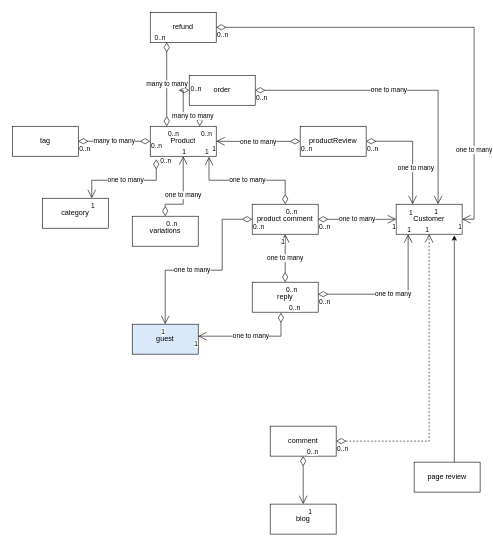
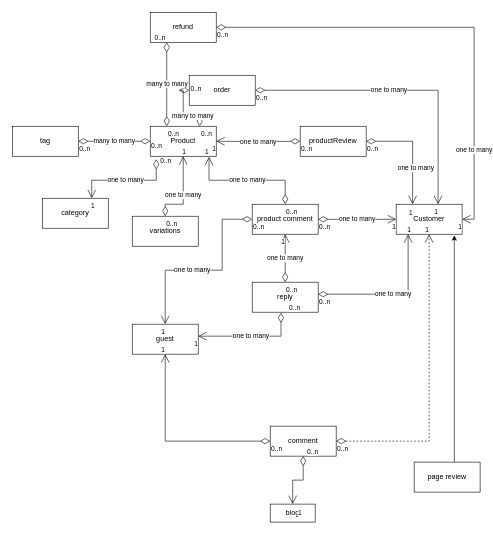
  <mxCell id="0" />
  <mxCell id="1" parent="0" />
  <mxCell id="2" value="Product" style="html=1;whiteSpace=wrap;" parent="1" vertex="1"><mxGeometry x="250" y="210" width="110" height="50" as="geometry" /></mxCell>
  <mxCell id="3" value="Customer" style="html=1;whiteSpace=wrap;" parent="1" vertex="1"><mxGeometry x="660" y="340" width="110" height="50" as="geometry" /></mxCell>
  <mxCell id="4" value="variations" style="html=1;whiteSpace=wrap;" parent="1" vertex="1"><mxGeometry x="220" y="360" width="110" height="50" as="geometry" /></mxCell>
  <mxCell id="5" value="one to many" style="endArrow=open;html=1;endSize=12;startArrow=diamondThin;startSize=14;startFill=0;edgeStyle=orthogonalEdgeStyle;rounded=0;verticalAlign=middle;exitX=0.5;exitY=0;exitDx=0;exitDy=0;entryX=0.5;entryY=1;entryDx=0;entryDy=0;" parent="1" source="4" target="2" edge="1"><mxGeometry relative="1" as="geometry"><mxPoint x="520" y="236" as="sourcePoint" /><mxPoint x="360" y="236" as="targetPoint" /><Array as="points"><mxPoint x="275" y="340" /><mxPoint x="305" y="340" /></Array></mxGeometry></mxCell>
  <mxCell id="6" value="0..n" style="edgeLabel;resizable=0;html=1;align=left;verticalAlign=top;" parent="5" connectable="0" vertex="1"><mxGeometry x="-1" relative="1" as="geometry" /></mxCell>
  <mxCell id="7" value="1" style="edgeLabel;resizable=0;html=1;align=right;verticalAlign=top;" parent="5" connectable="0" vertex="1"><mxGeometry x="1" relative="1" as="geometry"><mxPoint x="5" y="-20" as="offset" /></mxGeometry></mxCell>
  <mxCell id="8" value="category" style="html=1;whiteSpace=wrap;" parent="1" vertex="1"><mxGeometry x="70" y="330" width="110" height="50" as="geometry" /></mxCell>
  <mxCell id="9" value="tag" style="html=1;whiteSpace=wrap;" parent="1" vertex="1"><mxGeometry x="20" y="210" width="110" height="50" as="geometry" /></mxCell>
  <mxCell id="10" value="productReview" style="html=1;whiteSpace=wrap;" parent="1" vertex="1"><mxGeometry x="500" y="210" width="110" height="50" as="geometry" /></mxCell>
- <mxCell id="11" value="guest" style="html=1;whiteSpace=wrap;fillColor=#dae8fc;" parent="1" vertex="1"><mxGeometry x="220" y="540" width="110" height="50" as="geometry" /></mxCell>
+ <mxCell id="11" value="guest" style="html=1;whiteSpace=wrap;" parent="1" vertex="1"><mxGeometry x="220" y="540" width="110" height="50" as="geometry" /></mxCell>
  <mxCell id="12" value="product comment" style="html=1;whiteSpace=wrap;" parent="1" vertex="1"><mxGeometry x="420" y="340" width="110" height="50" as="geometry" /></mxCell>
  <mxCell id="13" value="one to many" style="endArrow=open;html=1;endSize=12;startArrow=diamondThin;startSize=14;startFill=0;edgeStyle=orthogonalEdgeStyle;rounded=0;entryX=0.75;entryY=0;entryDx=0;entryDy=0;exitX=0.091;exitY=1.1;exitDx=0;exitDy=0;exitPerimeter=0;" parent="1" source="2" target="8" edge="1"><mxGeometry relative="1" as="geometry"><mxPoint x="260" y="270" as="sourcePoint" /><mxPoint x="305" y="360" as="targetPoint" /><Array as="points"><mxPoint x="260" y="300" /><mxPoint x="153" y="300" /></Array></mxGeometry></mxCell>
  <mxCell id="14" value="0..n" style="edgeLabel;resizable=0;html=1;align=left;verticalAlign=top;" parent="13" connectable="0" vertex="1"><mxGeometry x="-1" relative="1" as="geometry"><mxPoint x="5" y="-10" as="offset" /></mxGeometry></mxCell>
  <mxCell id="15" value="1" style="edgeLabel;resizable=0;html=1;align=right;verticalAlign=top;" parent="13" connectable="0" vertex="1"><mxGeometry x="1" relative="1" as="geometry"><mxPoint x="5" as="offset" /></mxGeometry></mxCell>
  <mxCell id="16" value="one to many" style="endArrow=open;html=1;endSize=12;startArrow=diamondThin;startSize=14;startFill=0;edgeStyle=orthogonalEdgeStyle;rounded=0;entryX=0.891;entryY=1.02;entryDx=0;entryDy=0;exitX=0.5;exitY=0;exitDx=0;exitDy=0;entryPerimeter=0;" parent="1" source="12" target="2" edge="1"><mxGeometry relative="1" as="geometry"><mxPoint x="470" y="330" as="sourcePoint" /><mxPoint x="630" y="330" as="targetPoint" /><Array as="points"><mxPoint x="475" y="300" /><mxPoint x="348" y="300" /></Array></mxGeometry></mxCell>
  <mxCell id="17" value="0..n" style="edgeLabel;resizable=0;html=1;align=left;verticalAlign=top;" parent="16" connectable="0" vertex="1"><mxGeometry x="-1" relative="1" as="geometry" /></mxCell>
  <mxCell id="18" value="1" style="edgeLabel;resizable=0;html=1;align=right;verticalAlign=top;" parent="16" connectable="0" vertex="1"><mxGeometry x="1" relative="1" as="geometry"><mxPoint y="-21" as="offset" /></mxGeometry></mxCell>
  <mxCell id="19" value="reply" style="html=1;whiteSpace=wrap;" parent="1" vertex="1"><mxGeometry x="420" y="470" width="110" height="50" as="geometry" /></mxCell>
  <mxCell id="20" value="one to many" style="endArrow=open;html=1;endSize=12;startArrow=diamondThin;startSize=14;startFill=0;edgeStyle=orthogonalEdgeStyle;rounded=0;entryX=0.5;entryY=1;entryDx=0;entryDy=0;exitX=0.5;exitY=0;exitDx=0;exitDy=0;" parent="1" source="19" target="12" edge="1"><mxGeometry relative="1" as="geometry"><mxPoint x="470" y="470" as="sourcePoint" /><mxPoint x="630" y="470" as="targetPoint" /></mxGeometry></mxCell>
  <mxCell id="21" value="0..n" style="edgeLabel;resizable=0;html=1;align=left;verticalAlign=top;" parent="20" connectable="0" vertex="1"><mxGeometry x="-1" relative="1" as="geometry" /></mxCell>
  <mxCell id="22" value="1" style="edgeLabel;resizable=0;html=1;align=right;verticalAlign=top;" parent="20" connectable="0" vertex="1"><mxGeometry x="1" relative="1" as="geometry" /></mxCell>
  <mxCell id="23" value="many to many" style="endArrow=diamondThin;html=1;endSize=14;startArrow=diamondThin;startSize=14;startFill=0;edgeStyle=orthogonalEdgeStyle;rounded=0;entryX=0;entryY=0.5;entryDx=0;entryDy=0;exitX=1;exitY=0.5;exitDx=0;exitDy=0;endFill=0;" parent="1" source="9" target="2" edge="1"><mxGeometry relative="1" as="geometry"><mxPoint x="145" y="200" as="sourcePoint" /><mxPoint x="145" y="200" as="targetPoint" /><mxPoint as="offset" /></mxGeometry></mxCell>
  <mxCell id="24" value="0..n" style="edgeLabel;resizable=0;html=1;align=left;verticalAlign=top;" parent="23" connectable="0" vertex="1"><mxGeometry x="-1" relative="1" as="geometry" /></mxCell>
  <mxCell id="25" value="0..n" style="edgeLabel;resizable=0;html=1;align=right;verticalAlign=top;" parent="23" connectable="0" vertex="1"><mxGeometry x="1" relative="1" as="geometry"><mxPoint x="20" y="-5" as="offset" /></mxGeometry></mxCell>
  <mxCell id="26" value="one to many" style="endArrow=open;html=1;endSize=12;startArrow=diamondThin;startSize=14;startFill=0;edgeStyle=orthogonalEdgeStyle;rounded=0;" parent="1" target="3" edge="1"><mxGeometry relative="1" as="geometry"><mxPoint x="530" y="365" as="sourcePoint" /><mxPoint x="500" y="365" as="targetPoint" /></mxGeometry></mxCell>
  <mxCell id="27" value="0..n" style="edgeLabel;resizable=0;html=1;align=left;verticalAlign=top;" parent="26" connectable="0" vertex="1"><mxGeometry x="-1" relative="1" as="geometry" /></mxCell>
  <mxCell id="28" value="1" style="edgeLabel;resizable=0;html=1;align=right;verticalAlign=top;" parent="26" connectable="0" vertex="1"><mxGeometry x="1" relative="1" as="geometry" /></mxCell>
  <mxCell id="29" value="one to many" style="endArrow=open;html=1;endSize=12;startArrow=diamondThin;startSize=14;startFill=0;edgeStyle=orthogonalEdgeStyle;rounded=0;" parent="1" edge="1"><mxGeometry relative="1" as="geometry"><mxPoint x="530" y="490" as="sourcePoint" /><mxPoint x="680" y="390" as="targetPoint" /><Array as="points"><mxPoint x="680" y="490" /><mxPoint x="680" y="390" /></Array></mxGeometry></mxCell>
  <mxCell id="30" value="0..n" style="edgeLabel;resizable=0;html=1;align=left;verticalAlign=top;" parent="29" connectable="0" vertex="1"><mxGeometry x="-1" relative="1" as="geometry" /></mxCell>
  <mxCell id="31" value="1" style="edgeLabel;resizable=0;html=1;align=right;verticalAlign=top;" parent="29" connectable="0" vertex="1"><mxGeometry x="1" relative="1" as="geometry"><mxPoint x="5" y="-20" as="offset" /></mxGeometry></mxCell>
  <mxCell id="32" value="one to many" style="endArrow=open;html=1;endSize=12;startArrow=diamondThin;startSize=14;startFill=0;edgeStyle=orthogonalEdgeStyle;rounded=0;" parent="1" target="2" edge="1"><mxGeometry relative="1" as="geometry"><mxPoint x="500" y="235" as="sourcePoint" /><mxPoint x="360" y="235" as="targetPoint" /></mxGeometry></mxCell>
  <mxCell id="33" value="0..n" style="edgeLabel;resizable=0;html=1;align=left;verticalAlign=top;" parent="32" connectable="0" vertex="1"><mxGeometry x="-1" relative="1" as="geometry" /></mxCell>
  <mxCell id="34" value="1" style="edgeLabel;resizable=0;html=1;align=right;verticalAlign=top;" parent="32" connectable="0" vertex="1"><mxGeometry x="1" relative="1" as="geometry" /></mxCell>
  <mxCell id="35" value="one to many" style="endArrow=open;html=1;endSize=12;startArrow=diamondThin;startSize=14;startFill=0;edgeStyle=orthogonalEdgeStyle;rounded=0;entryX=0.25;entryY=0;entryDx=0;entryDy=0;" parent="1" source="10" target="3" edge="1"><mxGeometry x="0.333" y="5" relative="1" as="geometry"><mxPoint x="610" y="235" as="sourcePoint" /><mxPoint x="770" y="235" as="targetPoint" /><mxPoint as="offset" /></mxGeometry></mxCell>
  <mxCell id="36" value="0..n" style="edgeLabel;resizable=0;html=1;align=left;verticalAlign=top;" parent="35" connectable="0" vertex="1"><mxGeometry x="-1" relative="1" as="geometry" /></mxCell>
  <mxCell id="37" value="1" style="edgeLabel;resizable=0;html=1;align=right;verticalAlign=top;" parent="35" connectable="0" vertex="1"><mxGeometry x="1" relative="1" as="geometry" /></mxCell>
  <mxCell id="38" value="order" style="html=1;whiteSpace=wrap;" parent="1" vertex="1"><mxGeometry x="315" y="125" width="110" height="50" as="geometry" /></mxCell>
  <mxCell id="39" value="one to many" style="endArrow=open;html=1;endSize=12;startArrow=diamondThin;startSize=14;startFill=0;edgeStyle=orthogonalEdgeStyle;rounded=0;entryX=0.636;entryY=0;entryDx=0;entryDy=0;entryPerimeter=0;" parent="1" source="38" target="3" edge="1"><mxGeometry x="-0.101" relative="1" as="geometry"><mxPoint x="360" y="65" as="sourcePoint" /><mxPoint x="520" y="65" as="targetPoint" /><mxPoint as="offset" /></mxGeometry></mxCell>
  <mxCell id="40" value="0..n" style="edgeLabel;resizable=0;html=1;align=left;verticalAlign=top;" parent="39" connectable="0" vertex="1"><mxGeometry x="-1" relative="1" as="geometry" /></mxCell>
  <mxCell id="41" value="1" style="edgeLabel;resizable=0;html=1;align=right;verticalAlign=top;" parent="39" connectable="0" vertex="1"><mxGeometry x="1" relative="1" as="geometry" /></mxCell>
  <mxCell id="42" value="many to many" style="endArrow=diamondThin;html=1;endSize=14;startArrow=diamondThin;startSize=14;startFill=0;edgeStyle=orthogonalEdgeStyle;rounded=0;exitX=0.75;exitY=0;exitDx=0;exitDy=0;entryX=0;entryY=0.5;entryDx=0;entryDy=0;endFill=0;" parent="1" source="2" target="38" edge="1"><mxGeometry x="-0.415" relative="1" as="geometry"><mxPoint x="305" y="50" as="sourcePoint" /><mxPoint x="305" y="50" as="targetPoint" /><mxPoint as="offset" /></mxGeometry></mxCell>
  <mxCell id="43" value="0..n" style="edgeLabel;resizable=0;html=1;align=left;verticalAlign=top;" parent="42" connectable="0" vertex="1"><mxGeometry x="-1" relative="1" as="geometry" /></mxCell>
  <mxCell id="44" value="0..n" style="edgeLabel;resizable=0;html=1;align=right;verticalAlign=top;" parent="42" connectable="0" vertex="1"><mxGeometry x="1" relative="1" as="geometry"><mxPoint x="20" y="-15" as="offset" /></mxGeometry></mxCell>
  <mxCell id="45" value="refund" style="html=1;whiteSpace=wrap;" parent="1" vertex="1"><mxGeometry x="250" y="20" width="110" height="50" as="geometry" /></mxCell>
  <mxCell id="46" value="many to many" style="endArrow=diamondThin;html=1;endSize=14;startArrow=diamondThin;startSize=14;startFill=0;edgeStyle=orthogonalEdgeStyle;rounded=0;exitX=0.25;exitY=0;exitDx=0;exitDy=0;entryX=0.25;entryY=1;entryDx=0;entryDy=0;endFill=0;" parent="1" source="2" target="45" edge="1"><mxGeometry relative="1" as="geometry"><mxPoint x="305" y="50" as="sourcePoint" /><mxPoint x="305" y="50" as="targetPoint" /><mxPoint as="offset" /></mxGeometry></mxCell>
  <mxCell id="47" value="0..n" style="edgeLabel;resizable=0;html=1;align=left;verticalAlign=top;" parent="46" connectable="0" vertex="1"><mxGeometry x="-1" relative="1" as="geometry" /></mxCell>
  <mxCell id="48" value="0..n" style="edgeLabel;resizable=0;html=1;align=right;verticalAlign=top;" parent="46" connectable="0" vertex="1"><mxGeometry x="1" relative="1" as="geometry"><mxPoint x="-2" y="-20" as="offset" /></mxGeometry></mxCell>
  <mxCell id="49" value="one to many" style="endArrow=open;html=1;endSize=12;startArrow=diamondThin;startSize=14;startFill=0;edgeStyle=orthogonalEdgeStyle;rounded=0;entryX=1;entryY=0.5;entryDx=0;entryDy=0;" parent="1" source="45" target="3" edge="1"><mxGeometry x="0.649" relative="1" as="geometry"><mxPoint x="360" y="45" as="sourcePoint" /><mxPoint x="520" y="45" as="targetPoint" /><Array as="points"><mxPoint x="790" y="45" /><mxPoint x="790" y="365" /></Array><mxPoint as="offset" /></mxGeometry></mxCell>
  <mxCell id="50" value="0..n" style="edgeLabel;resizable=0;html=1;align=left;verticalAlign=top;" parent="49" connectable="0" vertex="1"><mxGeometry x="-1" relative="1" as="geometry" /></mxCell>
  <mxCell id="51" value="1" style="edgeLabel;resizable=0;html=1;align=right;verticalAlign=top;" parent="49" connectable="0" vertex="1"><mxGeometry x="1" relative="1" as="geometry" /></mxCell>
  <mxCell id="52" value="one to many" style="endArrow=open;html=1;endSize=12;startArrow=diamondThin;startSize=14;startFill=0;edgeStyle=orthogonalEdgeStyle;rounded=0;entryX=0.5;entryY=0;entryDx=0;entryDy=0;" parent="1" source="12" target="11" edge="1"><mxGeometry x="0.156" relative="1" as="geometry"><mxPoint x="260" y="365" as="sourcePoint" /><mxPoint x="260" y="365" as="targetPoint" /><Array as="points"><mxPoint x="370" y="365" /><mxPoint x="370" y="450" /><mxPoint x="275" y="450" /></Array><mxPoint as="offset" /></mxGeometry></mxCell>
  <mxCell id="53" value="0..n" style="edgeLabel;resizable=0;html=1;align=left;verticalAlign=top;" parent="52" connectable="0" vertex="1"><mxGeometry x="-1" relative="1" as="geometry" /></mxCell>
  <mxCell id="54" value="1" style="edgeLabel;resizable=0;html=1;align=right;verticalAlign=top;" parent="52" connectable="0" vertex="1"><mxGeometry x="1" relative="1" as="geometry" /></mxCell>
  <mxCell id="55" value="one to many" style="endArrow=open;html=1;endSize=12;startArrow=diamondThin;startSize=14;startFill=0;edgeStyle=orthogonalEdgeStyle;rounded=0;entryX=0.436;entryY=1.02;entryDx=0;entryDy=0;entryPerimeter=0;exitX=0.436;exitY=1.02;exitDx=0;exitDy=0;exitPerimeter=0;" parent="1" source="19" edge="1"><mxGeometry relative="1" as="geometry"><mxPoint x="490" y="560" as="sourcePoint" /><mxPoint x="330" y="560" as="targetPoint" /><Array as="points"><mxPoint x="468" y="560" /></Array></mxGeometry></mxCell>
  <mxCell id="56" value="0..n" style="edgeLabel;resizable=0;html=1;align=left;verticalAlign=top;" parent="55" connectable="0" vertex="1"><mxGeometry x="-1" relative="1" as="geometry"><mxPoint x="12" y="-21" as="offset" /></mxGeometry></mxCell>
  <mxCell id="57" value="1" style="edgeLabel;resizable=0;html=1;align=right;verticalAlign=top;" parent="55" connectable="0" vertex="1"><mxGeometry x="1" relative="1" as="geometry" /></mxCell>
- <mxCell id="58" value="blog" style="html=1;whiteSpace=wrap;" parent="1" vertex="1"><mxGeometry x="450" y="840" width="110" height="50" as="geometry" /></mxCell>
+ <mxCell id="58" value="blog" style="html=1;whiteSpace=wrap;" parent="1" vertex="1"><mxGeometry x="450" y="840" width="75" height="30" as="geometry" /></mxCell>
  <mxCell id="59" value="comment" style="html=1;whiteSpace=wrap;" parent="1" vertex="1"><mxGeometry x="450" y="710" width="110" height="50" as="geometry" /></mxCell>
  <mxCell id="60" value="" style="endArrow=open;html=1;endSize=12;startArrow=diamondThin;startSize=14;startFill=0;edgeStyle=orthogonalEdgeStyle;rounded=0;entryX=0.5;entryY=0;entryDx=0;entryDy=0;" parent="1" source="59" target="58" edge="1"><mxGeometry relative="1" as="geometry"><mxPoint x="495" y="690" as="sourcePoint" /><mxPoint x="495" y="830" as="targetPoint" /></mxGeometry></mxCell>
  <mxCell id="61" value="0..n" style="edgeLabel;resizable=0;html=1;align=left;verticalAlign=top;" parent="60" connectable="0" vertex="1"><mxGeometry x="-1" relative="1" as="geometry"><mxPoint x="5" y="-20" as="offset" /></mxGeometry></mxCell>
  <mxCell id="62" value="1" style="edgeLabel;resizable=0;html=1;align=right;verticalAlign=top;" parent="60" connectable="0" vertex="1"><mxGeometry x="1" relative="1" as="geometry"><mxPoint x="15" as="offset" /></mxGeometry></mxCell>
+ <mxCell id="63" value="" style="endArrow=open;html=1;endSize=12;startArrow=diamondThin;startSize=14;startFill=0;edgeStyle=orthogonalEdgeStyle;rounded=0;entryX=0.5;entryY=1;entryDx=0;entryDy=0;" parent="1" source="59" target="11" edge="1"><mxGeometry relative="1" as="geometry"><mxPoint x="290" y="695" as="sourcePoint" /><mxPoint x="290" y="695" as="targetPoint" /></mxGeometry></mxCell>
+ <mxCell id="64" value="0..n" style="edgeLabel;resizable=0;html=1;align=left;verticalAlign=top;" parent="63" connectable="0" vertex="1"><mxGeometry x="-1" relative="1" as="geometry" /></mxCell>
+ <mxCell id="65" value="1" style="edgeLabel;resizable=0;html=1;align=right;verticalAlign=top;" parent="63" connectable="0" vertex="1"><mxGeometry x="1" relative="1" as="geometry"><mxPoint y="-20" as="offset" /></mxGeometry></mxCell>
  <mxCell id="66" value="" style="endArrow=open;html=1;endSize=12;startArrow=diamondThin;startSize=14;startFill=0;edgeStyle=orthogonalEdgeStyle;rounded=0;entryX=0.5;entryY=1;entryDx=0;entryDy=0;dashed=1;" parent="1" source="59" target="3" edge="1"><mxGeometry relative="1" as="geometry"><mxPoint x="560" y="695" as="sourcePoint" /><mxPoint x="720" y="695" as="targetPoint" /></mxGeometry></mxCell>
  <mxCell id="67" value="0..n" style="edgeLabel;resizable=0;html=1;align=left;verticalAlign=top;" parent="66" connectable="0" vertex="1"><mxGeometry x="-1" relative="1" as="geometry" /></mxCell>
  <mxCell id="68" value="1" style="edgeLabel;resizable=0;html=1;align=right;verticalAlign=top;" parent="66" connectable="0" vertex="1"><mxGeometry x="1" relative="1" as="geometry"><mxPoint y="-21" as="offset" /></mxGeometry></mxCell>
  <mxCell id="69" style="edgeStyle=orthogonalEdgeStyle;rounded=0;orthogonalLoop=1;jettySize=auto;html=1;entryX=0.882;entryY=1.04;entryDx=0;entryDy=0;entryPerimeter=0;" parent="1" source="70" target="3" edge="1"><mxGeometry relative="1" as="geometry"><Array as="points"><mxPoint x="757" y="680" /><mxPoint x="757" y="680" /></Array></mxGeometry></mxCell>
  <mxCell id="70" value="page review" style="html=1;whiteSpace=wrap;" parent="1" vertex="1"><mxGeometry x="690" y="770" width="110" height="50" as="geometry" /></mxCell>
